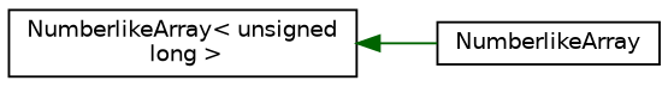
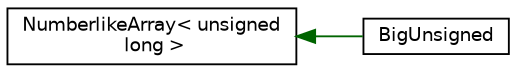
  digraph {
    rankdir=LR
    node [color=black fillcolor=white fontname=Helvetica fontsize=10 shape=record style=filled]
    n1 [height=0.2 label="NumberlikeArray\< unsigned\l long \>" width=0.4]
-   n2 [height=0.2 label=NumberlikeArray width=0.4]
+   n2 [height=0.2 label=BigUnsigned width=0.4]
    n1 -> n2 [color=darkgreen dir=back fontname=Helvetica fontsize=10 labelfontname=Helvetica labelfontsize=10 style=solid]
  }
